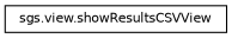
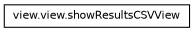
  digraph {
    rankdir=TB
-   n1 [color=black fillcolor=white fontname=Helvetica fontsize=10 height=0.2 label="sgs.view.showResultsCSVView" shape=record style=filled width=0.4]
+   n1 [color=black fillcolor=white fontname=Helvetica fontsize=10 height=0.2 label="view.view.showResultsCSVView" shape=record style=filled width=0.4]
  }
